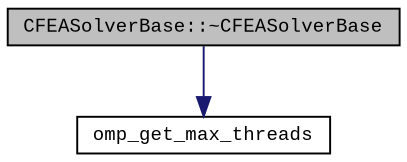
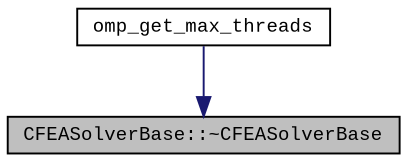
  digraph {
    rankdir=TB
    fontname="Liberation Mono"
    node [color=black fontname="Liberation Mono" fontsize=10 shape=record style=filled]
    n1 [fillcolor=grey75 fontcolor=black height=0.2 label="CFEASolverBase::~CFEASolverBase" width=0.4]
    n2 [fillcolor=white height=0.2 label=omp_get_max_threads width=0.4]
-   n1 -> n2 [color=midnightblue fontname="Liberation Mono" fontsize=10 labelfontname=Helvetica labelfontsize=10 style=solid]
+   n2 -> n1 [color=midnightblue fontname="Liberation Mono" fontsize=10 labelfontname=Helvetica labelfontsize=10 style=solid]
  }
